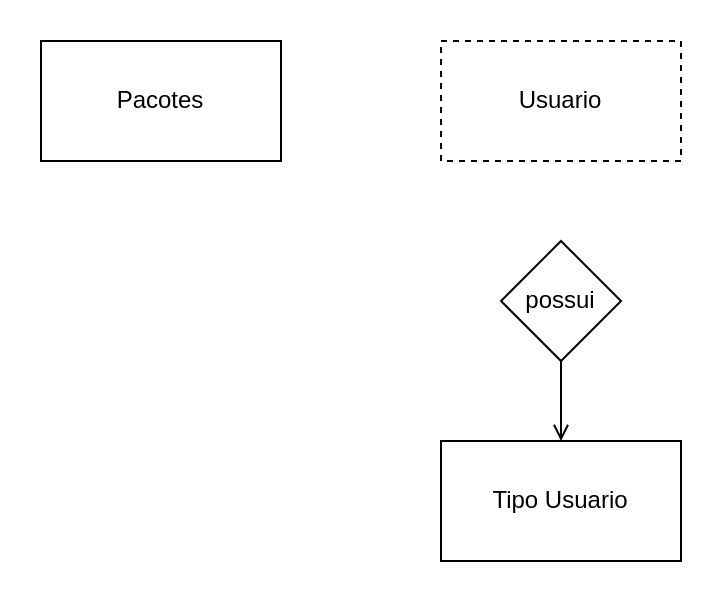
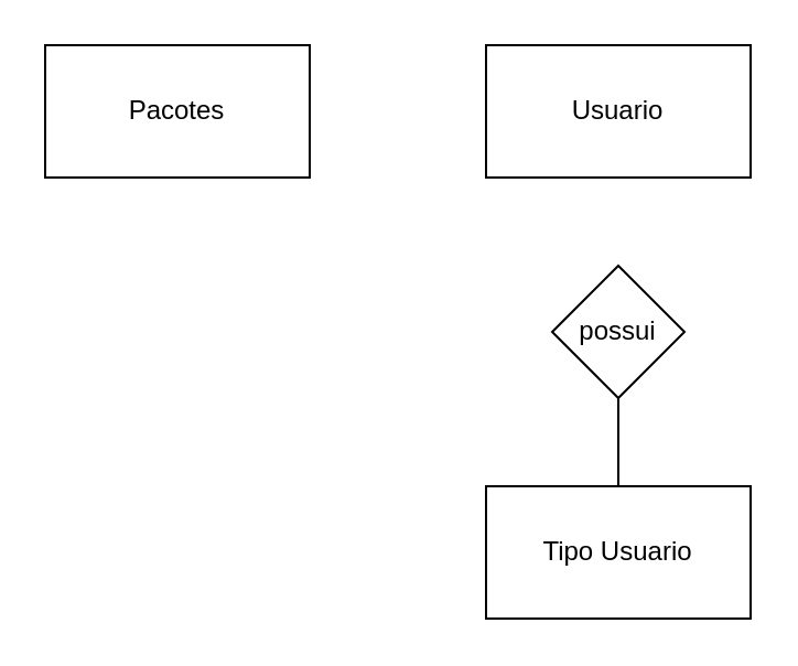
  <mxCell id="0" />
  <mxCell id="1" parent="0" />
  <mxCell id="2" value="Pacotes" style="rounded=0;whiteSpace=wrap;html=1;" vertex="1" parent="1"><mxGeometry x="20" y="20" width="120" height="60" as="geometry" /></mxCell>
- <mxCell id="3" value="Usuario" style="rounded=0;whiteSpace=wrap;html=1;dashed=1;" vertex="1" parent="1"><mxGeometry x="220" y="20" width="120" height="60" as="geometry" /></mxCell>
+ <mxCell id="3" value="Usuario" style="rounded=0;whiteSpace=wrap;html=1;" vertex="1" parent="1"><mxGeometry x="220" y="20" width="120" height="60" as="geometry" /></mxCell>
  <mxCell id="4" value="Tipo Usuario" style="rounded=0;whiteSpace=wrap;html=1;" vertex="1" parent="1"><mxGeometry x="220" y="220" width="120" height="60" as="geometry" /></mxCell>
- <mxCell id="5" style="edgeStyle=orthogonalEdgeStyle;rounded=0;orthogonalLoop=1;jettySize=auto;html=1;endArrow=open;endFill=0;" edge="1" parent="1" source="6" target="4"><mxGeometry relative="1" as="geometry" /></mxCell>
+ <mxCell id="5" style="edgeStyle=orthogonalEdgeStyle;rounded=0;orthogonalLoop=1;jettySize=auto;html=1;endArrow=none;endFill=0;" edge="1" parent="1" source="6" target="4"><mxGeometry relative="1" as="geometry" /></mxCell>
  <mxCell id="6" value="possui" style="rhombus;whiteSpace=wrap;html=1;" vertex="1" parent="1"><mxGeometry x="250" y="120" width="60" height="60" as="geometry" /></mxCell>
